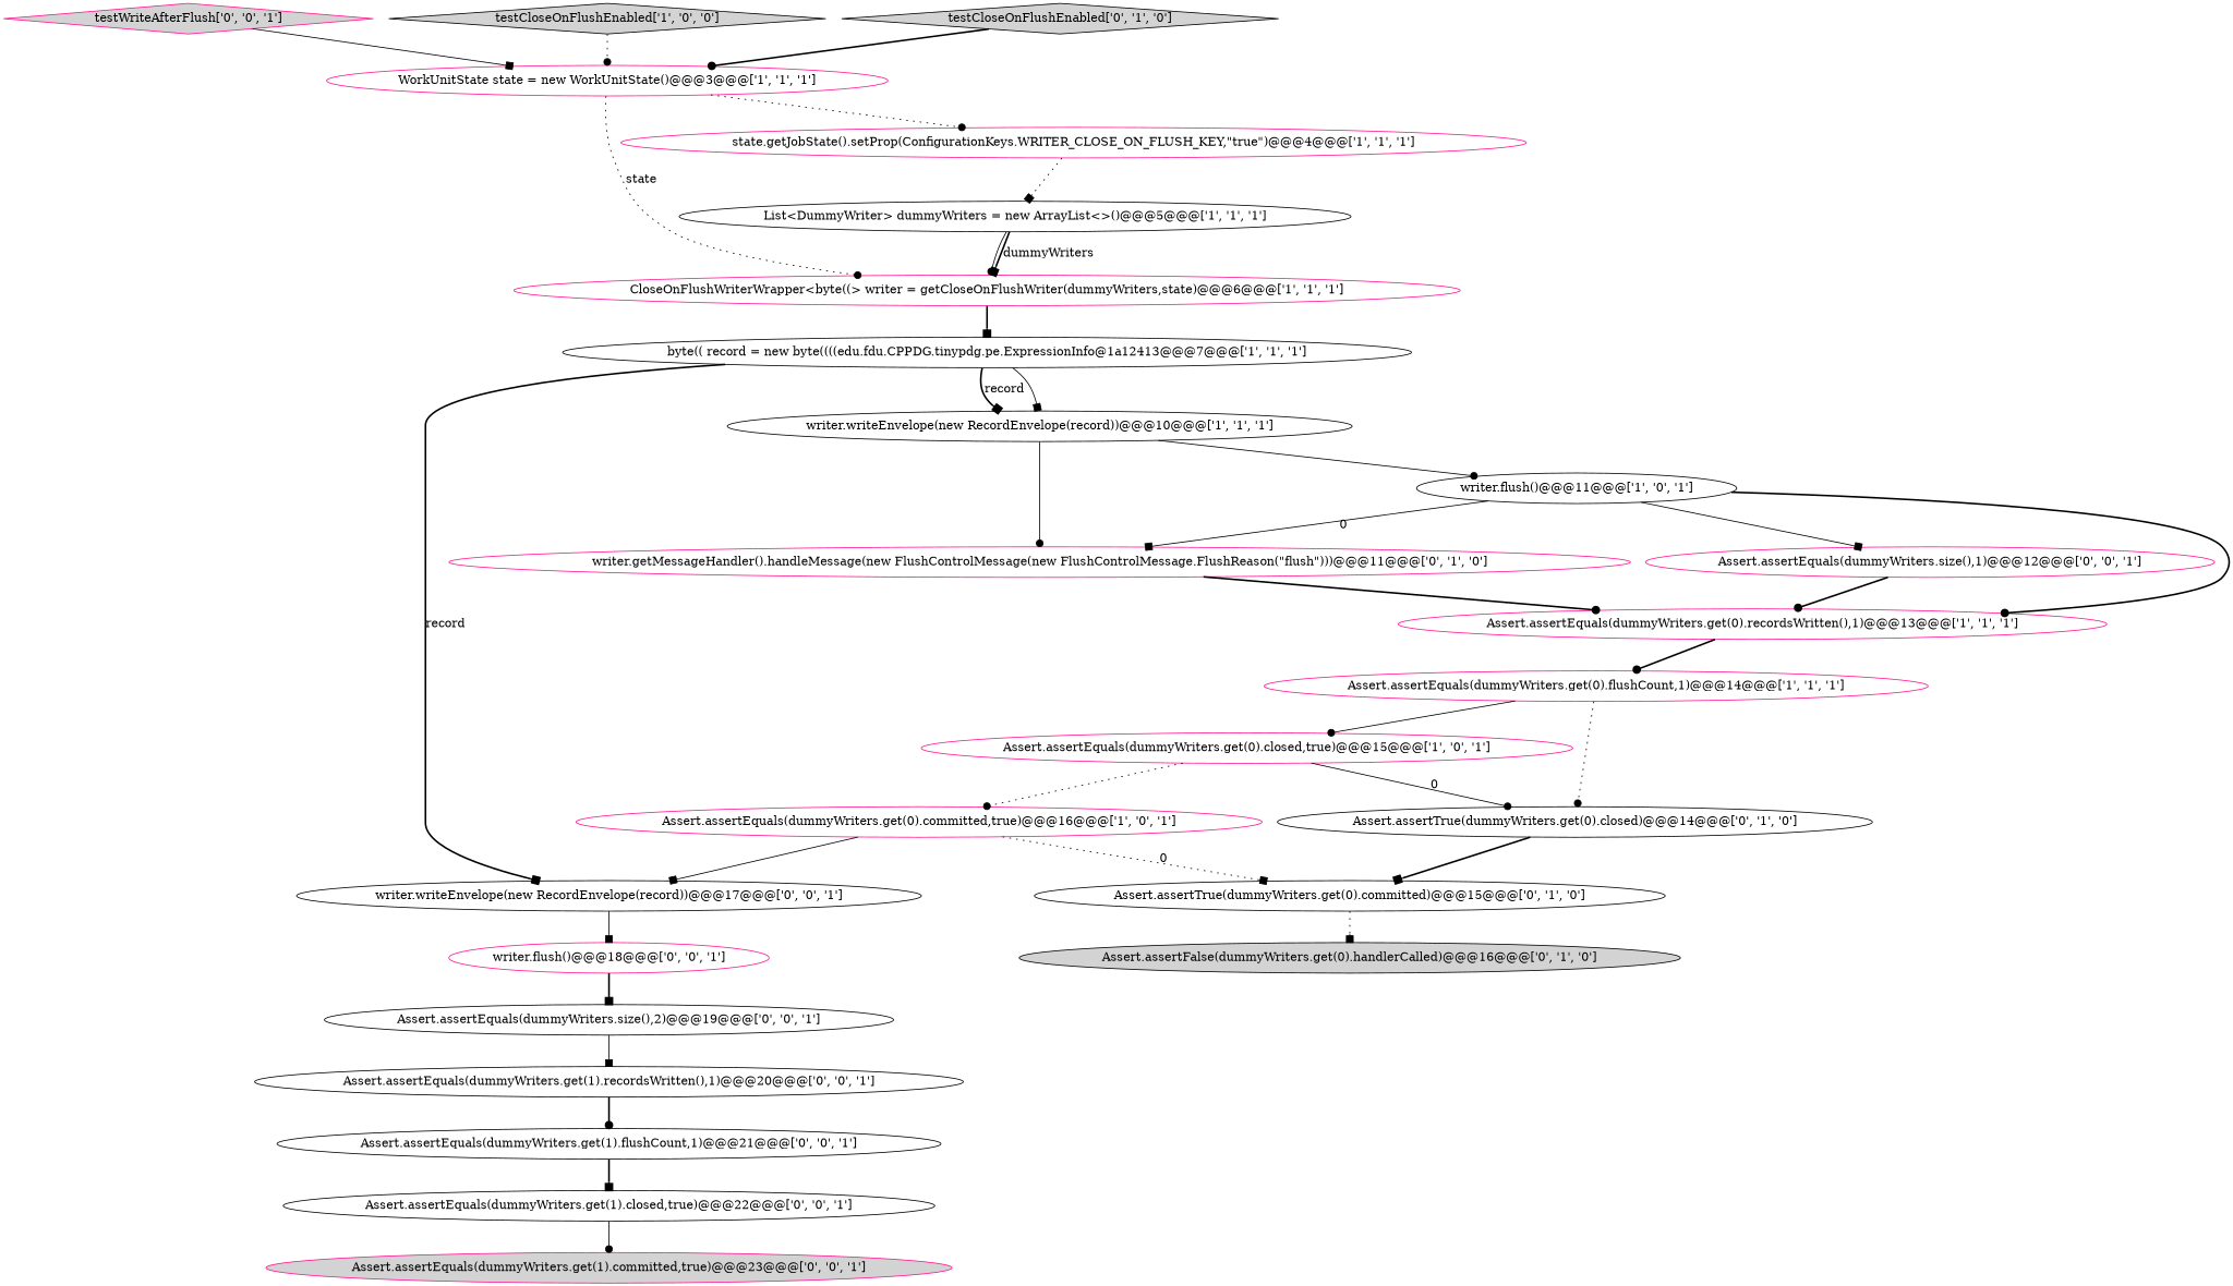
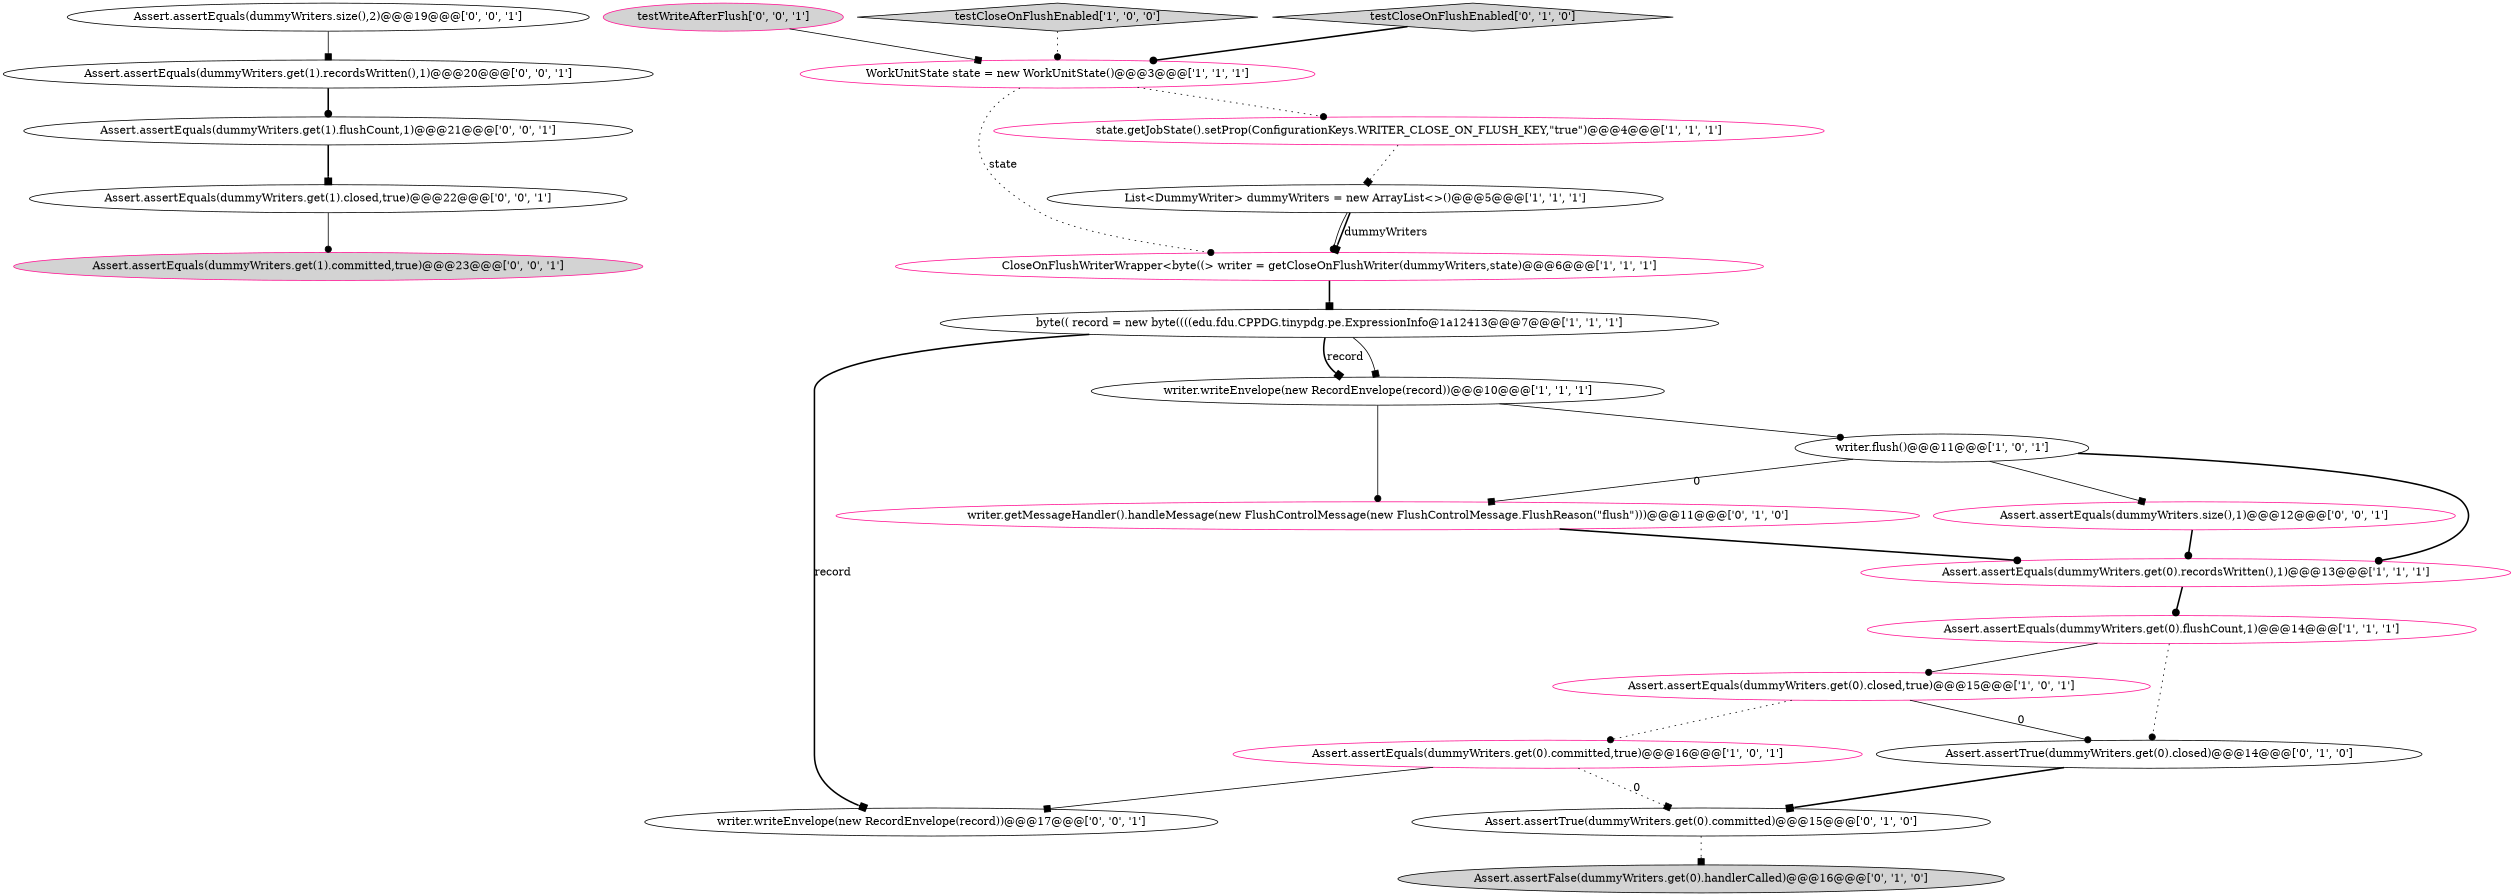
  digraph {
    node [color=black fillcolor=white shape=ellipse style=filled]
    edge [arrowhead=box style=solid]
    n1 [color=deeppink fillcolor=lightgray label="Assert.assertEquals(dummyWriters.get(1).committed,true)@@@23@@@['0', '0', '1']"]
-   n2 [color=deeppink fillcolor=lightgray label="testWriteAfterFlush['0', '0', '1']" shape=diamond]
+   n2 [color=deeppink fillcolor=lightgray label="testWriteAfterFlush['0', '0', '1']"]
    n3 [color=deeppink label="WorkUnitState state = new WorkUnitState()@@@3@@@['1', '1', '1']"]
    n4 [color=deeppink label="CloseOnFlushWriterWrapper<byte((> writer = getCloseOnFlushWriter(dummyWriters,state)@@@6@@@['1', '1', '1']"]
    n5 [color=deeppink label="state.getJobState().setProp(ConfigurationKeys.WRITER_CLOSE_ON_FLUSH_KEY,\"true\")@@@4@@@['1', '1', '1']"]
    n6 [label="writer.writeEnvelope(new RecordEnvelope(record))@@@17@@@['0', '0', '1']"]
-   n7 [color=deeppink label="writer.flush()@@@18@@@['0', '0', '1']"]
    n8 [label="Assert.assertEquals(dummyWriters.size(),2)@@@19@@@['0', '0', '1']"]
    n9 [label="byte(( record = new byte((((edu.fdu.CPPDG.tinypdg.pe.ExpressionInfo@1a12413@@@7@@@['1', '1', '1']"]
    n10 [label="writer.writeEnvelope(new RecordEnvelope(record))@@@10@@@['1', '1', '1']"]
    n11 [label="writer.flush()@@@11@@@['1', '0', '1']"]
    n12 [color=deeppink label="writer.getMessageHandler().handleMessage(new FlushControlMessage(new FlushControlMessage.FlushReason(\"flush\")))@@@11@@@['0', '1', '0']"]
    n13 [color=deeppink label="Assert.assertEquals(dummyWriters.size(),1)@@@12@@@['0', '0', '1']"]
    n14 [color=deeppink label="Assert.assertEquals(dummyWriters.get(0).recordsWritten(),1)@@@13@@@['1', '1', '1']"]
    n15 [color=deeppink label="Assert.assertEquals(dummyWriters.get(0).flushCount,1)@@@14@@@['1', '1', '1']"]
    n16 [fillcolor=lightgray label="Assert.assertFalse(dummyWriters.get(0).handlerCalled)@@@16@@@['0', '1', '0']"]
    n17 [label="Assert.assertEquals(dummyWriters.get(1).flushCount,1)@@@21@@@['0', '0', '1']"]
    n18 [label="Assert.assertEquals(dummyWriters.get(1).closed,true)@@@22@@@['0', '0', '1']"]
    n19 [color=deeppink label="Assert.assertEquals(dummyWriters.get(0).committed,true)@@@16@@@['1', '0', '1']"]
    n20 [label="Assert.assertTrue(dummyWriters.get(0).committed)@@@15@@@['0', '1', '0']"]
    n21 [fillcolor=lightgray label="testCloseOnFlushEnabled['1', '0', '0']" shape=diamond]
    n22 [label="List<DummyWriter> dummyWriters = new ArrayList<>()@@@5@@@['1', '1', '1']"]
    n23 [label="Assert.assertTrue(dummyWriters.get(0).closed)@@@14@@@['0', '1', '0']"]
    n24 [label="Assert.assertEquals(dummyWriters.get(1).recordsWritten(),1)@@@20@@@['0', '0', '1']"]
    n25 [fillcolor=lightgray label="testCloseOnFlushEnabled['0', '1', '0']" shape=diamond]
    n26 [color=deeppink label="Assert.assertEquals(dummyWriters.get(0).closed,true)@@@15@@@['1', '0', '1']"]
    n2 -> n3
    n3 -> n4 [arrowhead=dot label=state style=dotted]
    n3 -> n5 [arrowhead=dot style=dotted]
    n4 -> n9 [style=bold]
    n5 -> n22 [style=dotted]
-   n6 -> n7
-   n7 -> n8 [style=bold]
    n8 -> n24
    n9 -> n6 [label=record style=bold]
    n9 -> n10
    n9 -> n10 [label=record style=bold]
    n10 -> n11 [arrowhead=dot]
    n10 -> n12 [arrowhead=dot]
    n11 -> n12 [label=0]
    n11 -> n13
    n11 -> n14 [arrowhead=dot style=bold]
    n12 -> n14 [arrowhead=dot style=bold]
    n13 -> n14 [arrowhead=dot style=bold]
    n14 -> n15 [arrowhead=dot style=bold]
    n15 -> n23 [arrowhead=dot style=dotted]
    n15 -> n26 [arrowhead=dot]
    n17 -> n18 [style=bold]
    n18 -> n1 [arrowhead=dot]
    n19 -> n6
    n19 -> n20 [label=0 style=dotted]
    n20 -> n16 [style=dotted]
    n21 -> n3 [arrowhead=dot style=dotted]
    n22 -> n4 [label=dummyWriters style=bold]
    n22 -> n4 [arrowhead=dot]
    n23 -> n20 [style=bold]
    n24 -> n17 [arrowhead=dot style=bold]
    n25 -> n3 [arrowhead=dot style=bold]
    n26 -> n19 [arrowhead=dot style=dotted]
    n26 -> n23 [arrowhead=dot label=0]
  }
